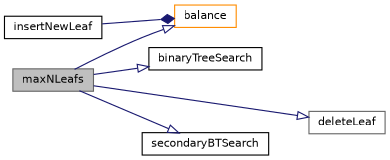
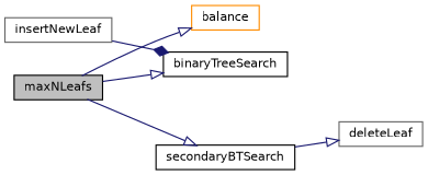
  digraph {
    rankdir=LR
    node [color=black fontname=Helvetica fontsize=10 shape=record]
    edge [arrowhead=onormal color=midnightblue fontname=Helvetica fontsize=10 labelfontname=Helvetica labelfontsize=10 style=solid]
-   n1 [color=gray40 fillcolor=grey75 fontcolor=black height=0.2 label=maxNLeafs style=filled width=0.4]
+   n1 [fillcolor=grey75 fontcolor=black height=0.2 label=maxNLeafs style=filled width=0.4]
    n2 [color=darkorange height=0.2 label=balance width=0.4]
    n3 [height=0.2 label=binaryTreeSearch width=0.4]
    n4 [height=0.2 label=secondaryBTSearch width=0.4]
    n5 [color=gray40 height=0.2 label=deleteLeaf width=0.4]
-   n6 [height=0.2 label=insertNewLeaf width=0.4]
+   n6 [color=gray40 height=0.2 label=insertNewLeaf width=0.4]
    n1 -> n2
    n1 -> n3
    n1 -> n4
-   n1 -> n5
-   n6 -> n2 [arrowhead=diamond]
+   n4 -> n5
+   n6 -> n3 [arrowhead=diamond]
  }
